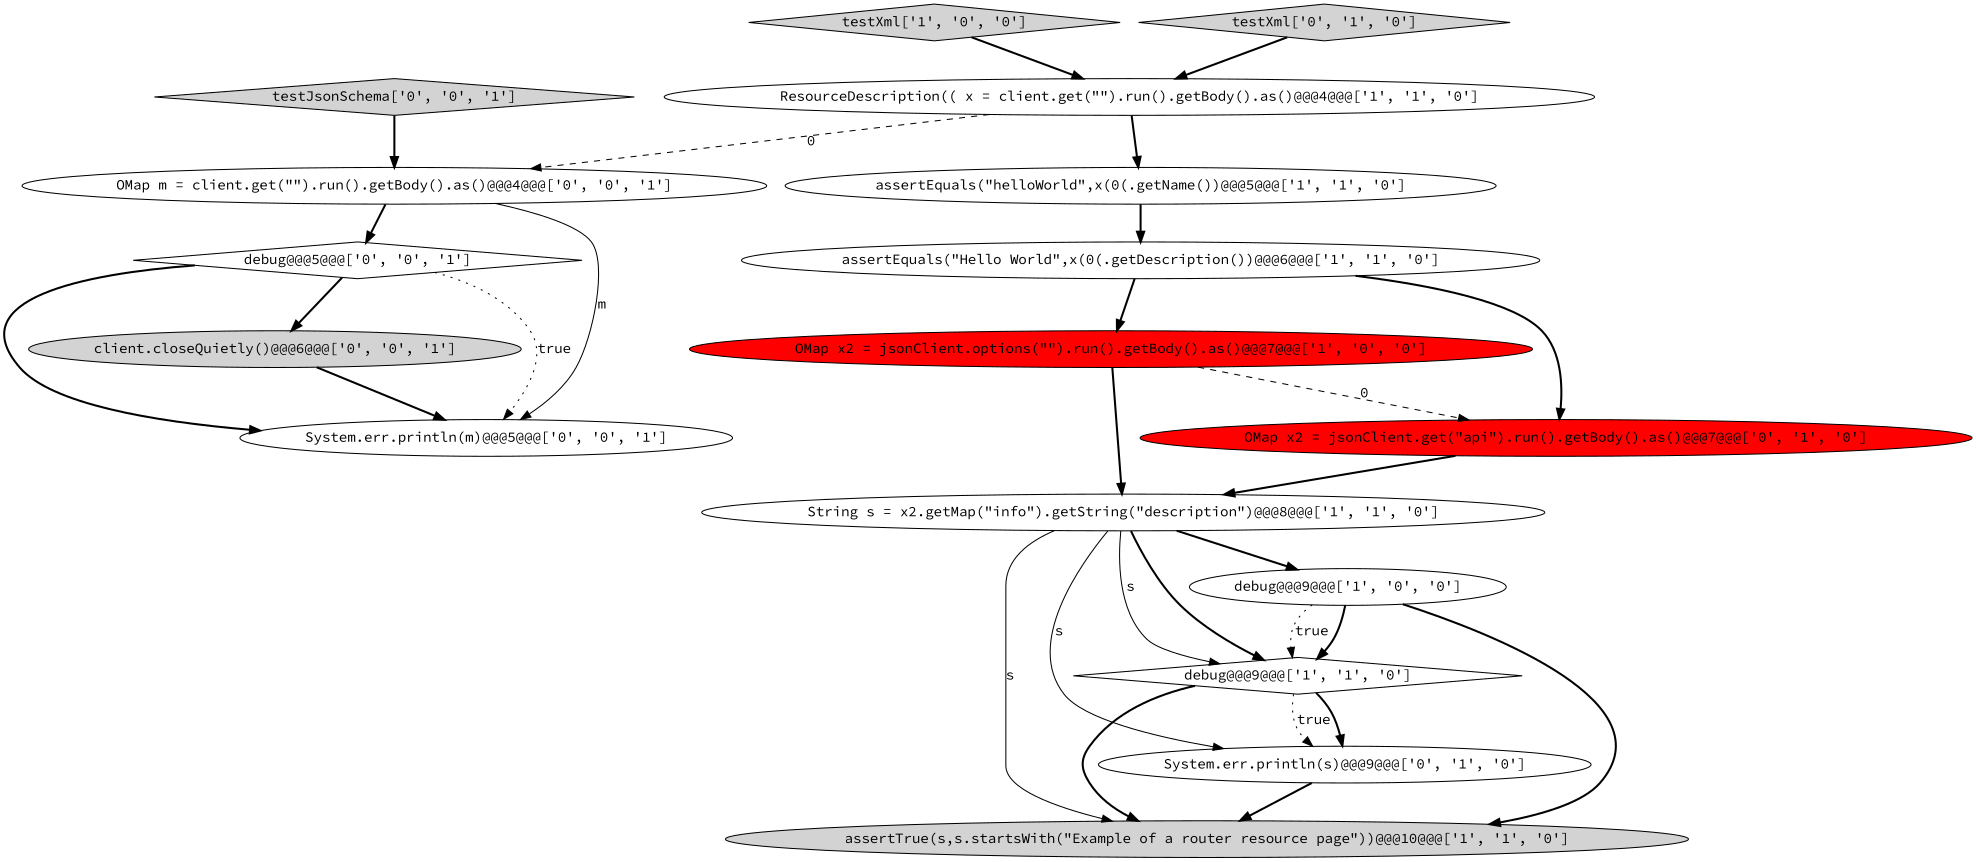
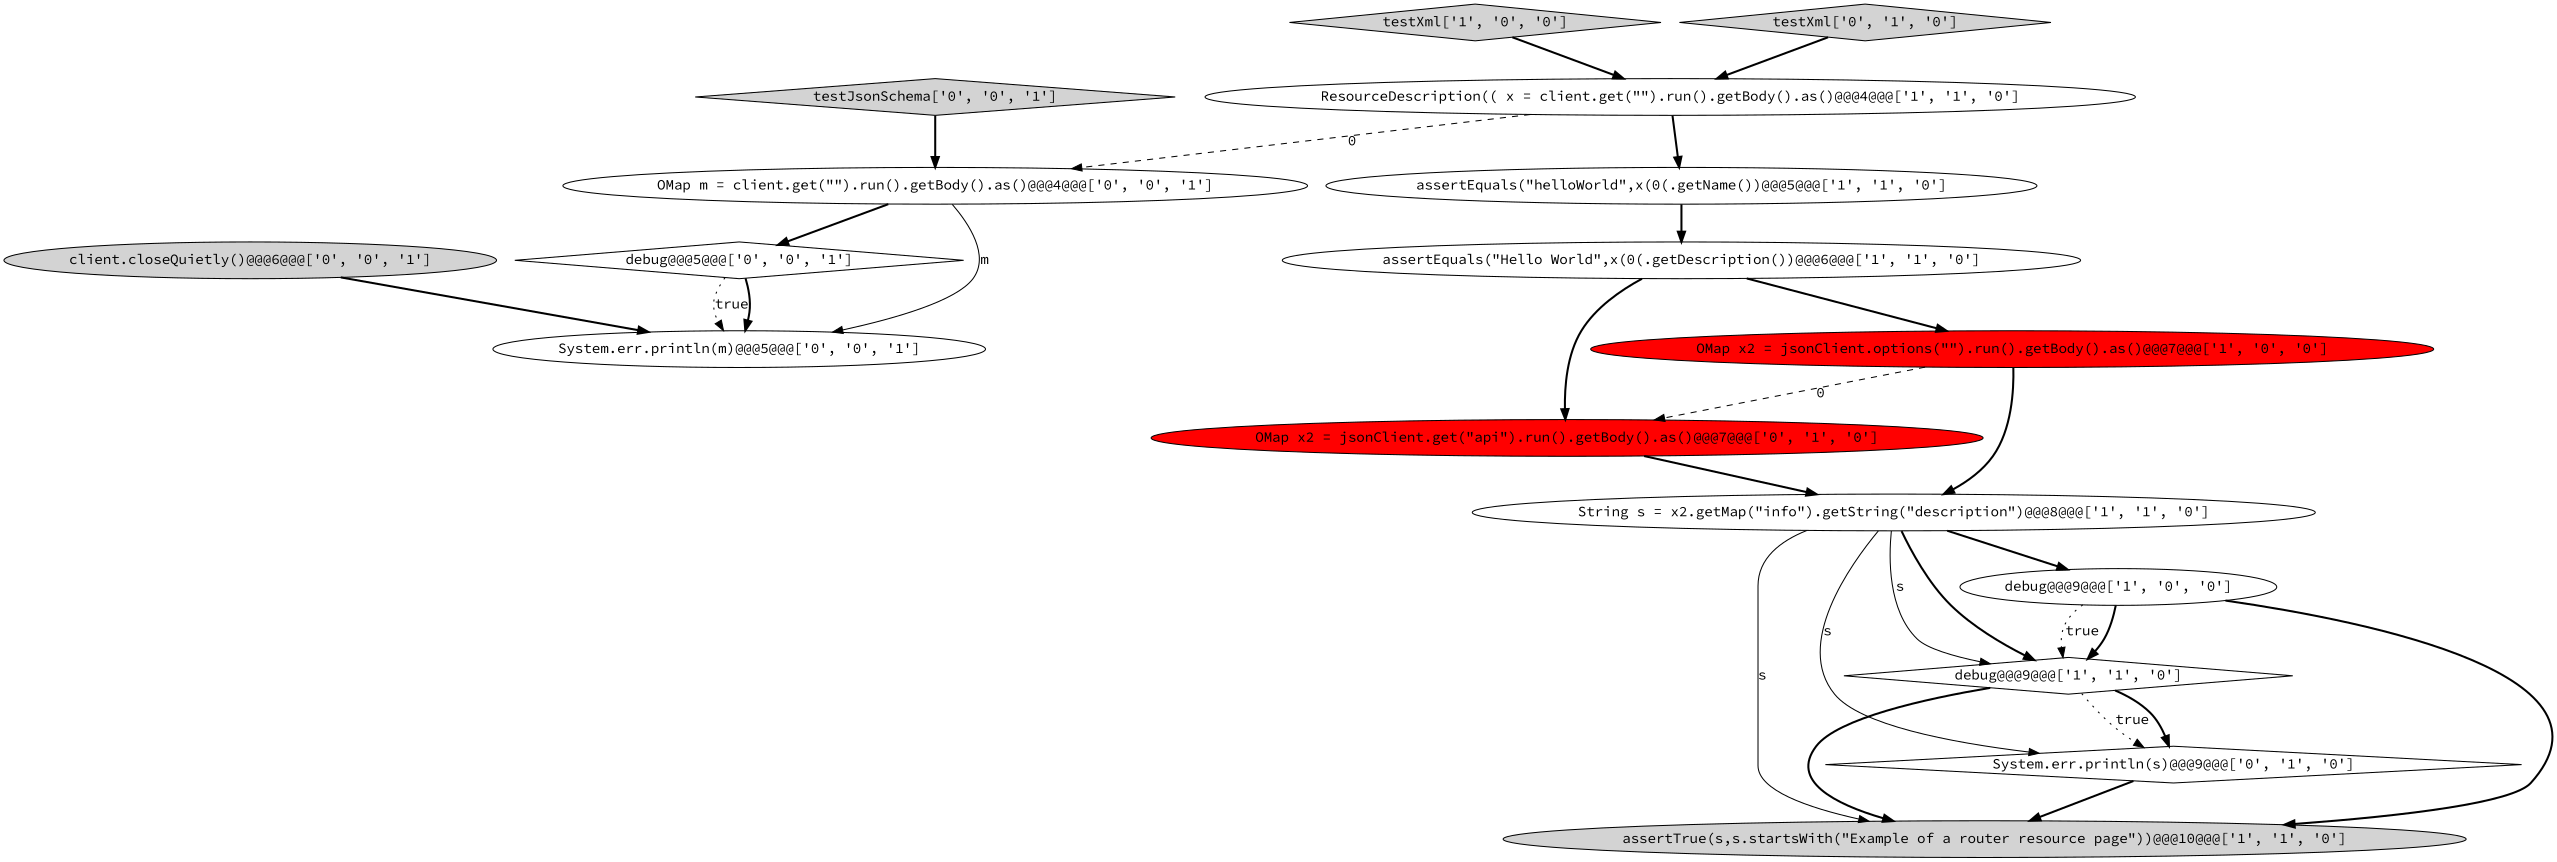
  digraph {
    fontname="Source Code Pro"
    node [fillcolor=white fontname="Source Code Pro" shape=ellipse style=filled]
    edge [fontname="Source Code Pro" style=bold]
    n1 [label="System.err.println(m)@@@5@@@['0', '0', '1']"]
    n2 [fillcolor=lightgray label="client.closeQuietly()@@@6@@@['0', '0', '1']"]
    n3 [label="assertEquals(\"helloWorld\",x(0(.getName())@@@5@@@['1', '1', '0']"]
    n4 [label="assertEquals(\"Hello World\",x(0(.getDescription())@@@6@@@['1', '1', '0']"]
    n5 [fillcolor=red label="OMap x2 = jsonClient.options(\"\").run().getBody().as()@@@7@@@['1', '0', '0']"]
    n6 [fillcolor=red label="OMap x2 = jsonClient.get(\"api\").run().getBody().as()@@@7@@@['0', '1', '0']"]
    n7 [label="String s = x2.getMap(\"info\").getString(\"description\")@@@8@@@['1', '1', '0']"]
    n8 [label="debug@@@9@@@['1', '1', '0']" shape=diamond]
    n9 [fillcolor=lightgray label="assertTrue(s,s.startsWith(\"Example of a router resource page\"))@@@10@@@['1', '1', '0']"]
    n10 [label="debug@@@9@@@['1', '0', '0']"]
-   n11 [label="System.err.println(s)@@@9@@@['0', '1', '0']"]
+   n11 [label="System.err.println(s)@@@9@@@['0', '1', '0']" shape=diamond]
    n12 [fillcolor=lightgray label="testXml['1', '0', '0']" shape=diamond]
    n13 [label="ResourceDescription(( x = client.get(\"\").run().getBody().as()@@@4@@@['1', '1', '0']"]
    n14 [label="OMap m = client.get(\"\").run().getBody().as()@@@4@@@['0', '0', '1']"]
    n15 [label="debug@@@5@@@['0', '0', '1']" shape=diamond]
    n16 [fillcolor=lightgray label="testJsonSchema['0', '0', '1']" shape=diamond]
    n17 [fillcolor=lightgray label="testXml['0', '1', '0']" shape=diamond]
    n2 -> n1
    n3 -> n4
    n4 -> n5
    n4 -> n6
    n5 -> n6 [label=0 style=dashed]
    n5 -> n7
    n6 -> n7
    n7 -> n8 [label=s style=solid]
    n7 -> n8
    n7 -> n9 [label=s style=solid]
    n7 -> n10
    n7 -> n11 [label=s style=solid]
    n8 -> n9
    n8 -> n11 [label=true style=dotted]
    n8 -> n11
    n10 -> n8
    n10 -> n8 [label=true style=dotted]
    n10 -> n9
    n11 -> n9
    n12 -> n13
    n13 -> n3
    n13 -> n14 [label=0 style=dashed]
    n14 -> n1 [label=m style=solid]
    n14 -> n15
    n15 -> n1 [label=true style=dotted]
    n15 -> n1
-   n15 -> n2
    n16 -> n14
    n17 -> n13
  }
